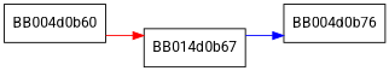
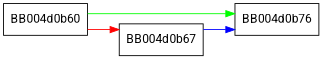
  digraph {
    fontname=Roboto
    rankdir=LR
    splines=ortho
    node [fontname=Roboto shape=box]
    edge [fontname=Roboto]
    n1 [label=BB004d0b76]
    BB004d0b60
-   BB004d0b67 [label=BB014d0b67]
+   BB004d0b67
+   BB004d0b60 -> n1 [color=green]
    BB004d0b60 -> BB004d0b67 [color=red]
    BB004d0b67 -> n1 [color=blue]
  }
